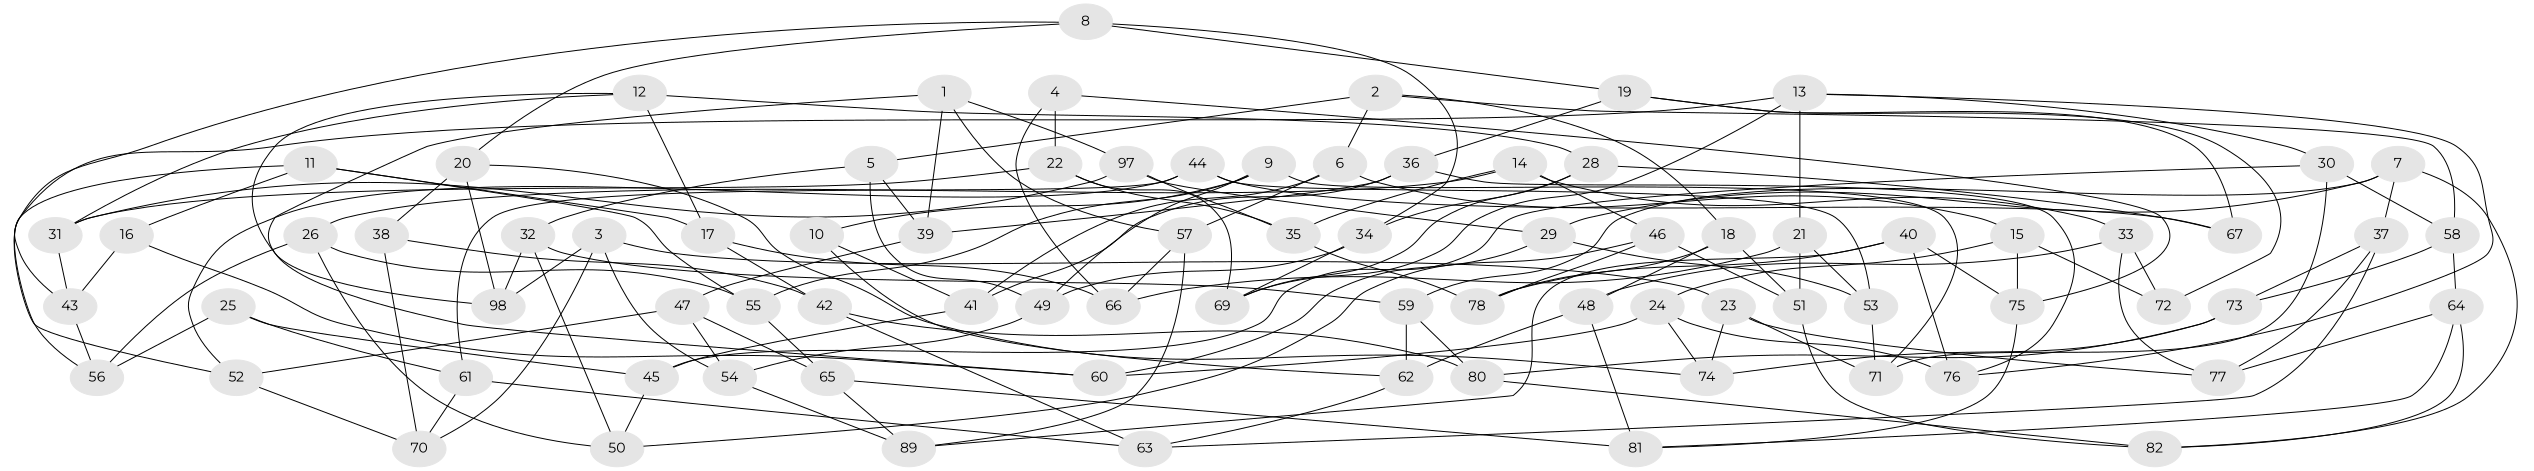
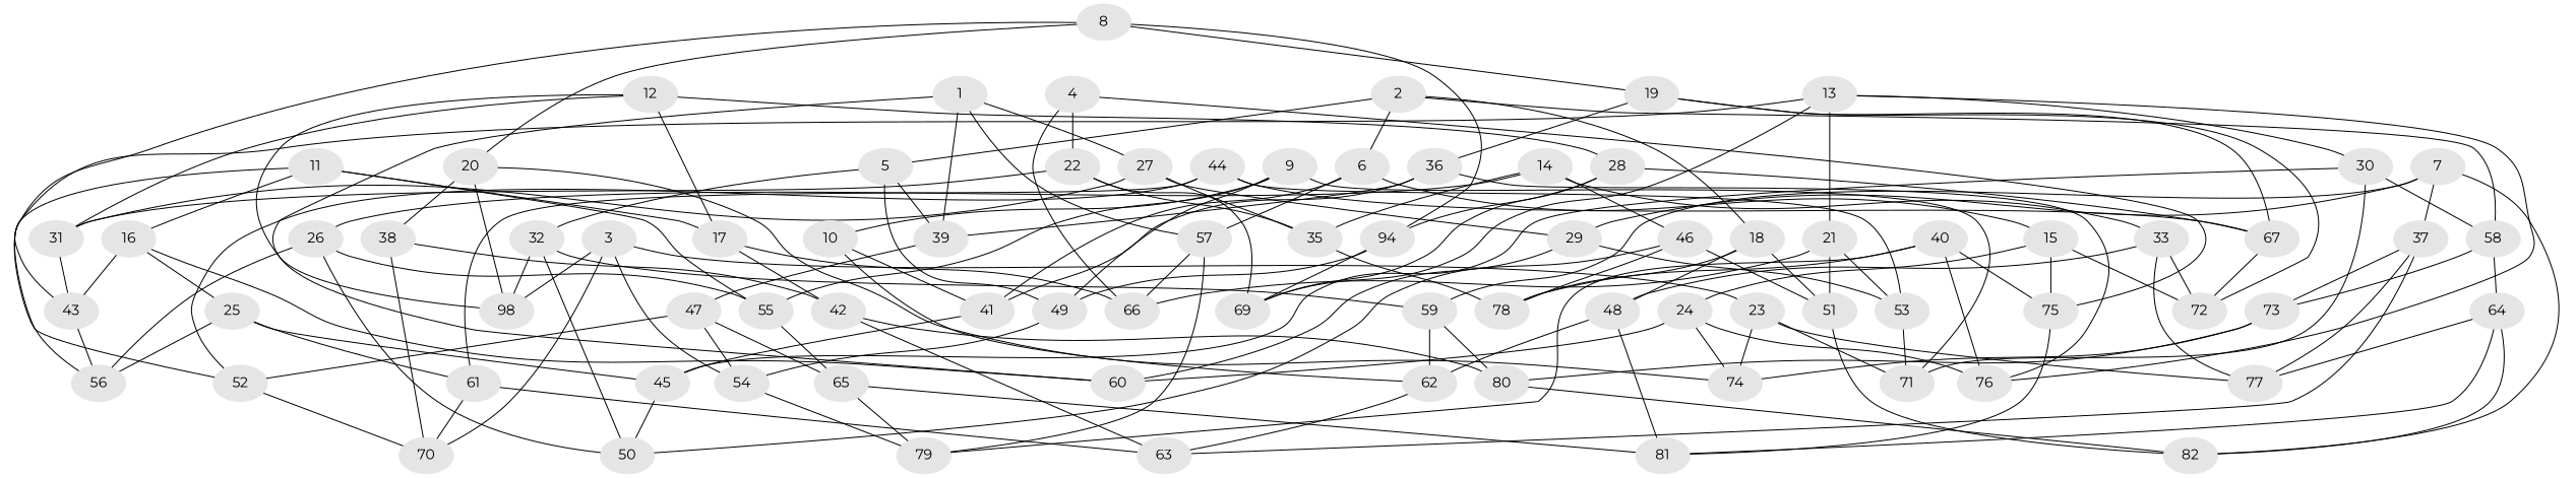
  graph {
    fontname=Montserrat
    node [color=gray90 fontname=Montserrat style=filled]
    edge [fontname=Montserrat]
    1
-   27 [label=97]
+   27
    39
    57
    60
    29
    31
    35
    47
    66
-   79 [label=89]
+   79
    2
    5
    6
    18
    58
    32
    49
    15
    41
    48
    51
    78
    73
    64
    3
    23
    54
    n29 [label=98]
    70
    71
    74
    77
    4
    22
    75
    69
    30
    45
    81
    59
    50
    24
    72
    7
    37
    82
    53
    63
    62
    80
    8
    19
    20
-   34
+   34 [label=94]
    43
    36
    67
    38
    56
    9
    10
    55
    65
    42
    11
    16
    17
    25
    12
    28
    13
    21
    52
    76
    14
    26
    33
    46
    61
    40
    44
    1 -- 27
    1 -- 39
    1 -- 57
    1 -- 60
    27 -- 29
    27 -- 31
    27 -- 35
    39 -- 47
    57 -- 66
    57 -- 79
    29 -- 60
    29 -- 53
    31 -- 43
    35 -- 78
    47 -- 54
    47 -- 65
    47 -- 52
    2 -- 5
    2 -- 6
    2 -- 18
    2 -- 58
    5 -- 39
    5 -- 32
    5 -- 49
    6 -- 57
    6 -- 15
    6 -- 41
    18 -- 48
    18 -- 51
    18 -- 78
    58 -- 73
    58 -- 64
    32 -- n29
    32 -- 59
    32 -- 50
    49 -- 54
    15 -- 75
    15 -- 24
    15 -- 72
    41 -- 45
    48 -- 81
    48 -- 62
    51 -- 82
    73 -- 74
    73 -- 80
    64 -- 77
    64 -- 81
    64 -- 82
    3 -- 23
    3 -- 54
    3 -- n29
    3 -- 70
    23 -- 71
    23 -- 74
    23 -- 77
    54 -- 79
    4 -- 66
    4 -- 22
    4 -- 75
    22 -- 31
    22 -- 35
    22 -- 69
    75 -- 81
    30 -- 58
    30 -- 71
    30 -- 45
    45 -- 50
    59 -- 62
    59 -- 80
    24 -- 60
    24 -- 74
    24 -- 76
    7 -- 29
    7 -- 59
    7 -- 37
    7 -- 82
    37 -- 73
    37 -- 77
    37 -- 63
    53 -- 71
    62 -- 63
    80 -- 82
    8 -- 19
    8 -- 20
    8 -- 34
    8 -- 43
    19 -- 72
    19 -- 36
    19 -- 67
    20 -- n29
    20 -- 74
    20 -- 38
    34 -- 49
    34 -- 69
    43 -- 56
    36 -- 39
    36 -- 41
    36 -- 76
+   67 -- 72
    38 -- 70
    38 -- 42
    9 -- 49
    9 -- 71
    9 -- 10
    9 -- 55
    10 -- 41
    10 -- 62
    55 -- 65
    65 -- 79
    65 -- 81
    42 -- 63
    42 -- 80
    11 -- 56
    11 -- 55
    11 -- 16
    11 -- 17
    16 -- 60
    16 -- 43
+   16 -- 25
    17 -- 66
    17 -- 42
    25 -- 45
    25 -- 56
    25 -- 61
    12 -- 31
    12 -- n29
    12 -- 17
    12 -- 28
    28 -- 69
    28 -- 34
    28 -- 67
    13 -- 69
    13 -- 30
    13 -- 21
    13 -- 52
    13 -- 76
    21 -- 66
    21 -- 51
    21 -- 53
    52 -- 70
    14 -- 35
    14 -- 26
    14 -- 33
    14 -- 46
    26 -- 50
    26 -- 56
    26 -- 55
    33 -- 48
    33 -- 77
    33 -- 72
    46 -- 51
    46 -- 78
    46 -- 50
    61 -- 70
    61 -- 63
    40 -- 79
    40 -- 78
    40 -- 75
    40 -- 76
    44 -- 53
    44 -- 67
    44 -- 52
    44 -- 61
  }
